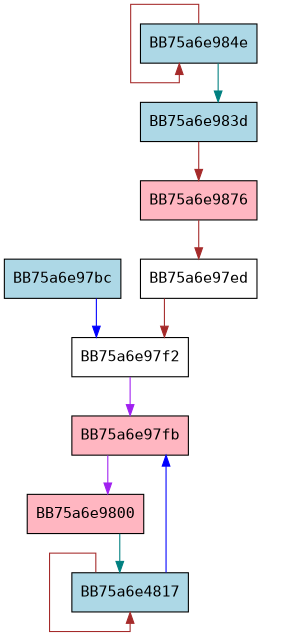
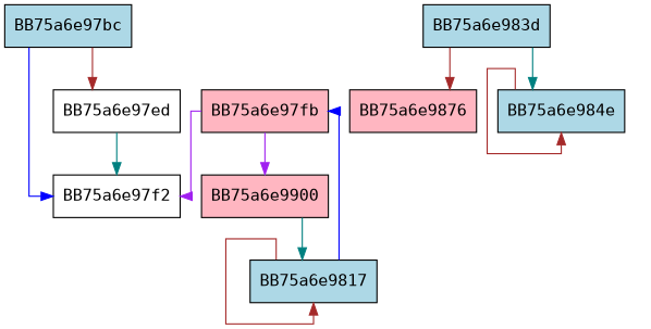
  digraph {
    fontname="DejaVu Sans Mono"
    splines=ortho
    node [fillcolor=lightblue fontname="DejaVu Sans Mono" shape=box style=filled]
    edge [color=brown fontname="DejaVu Sans Mono"]
    BB75a6e97f2 [fillcolor=white]
    BB75a6e97bc
    BB75a6e97ed [fillcolor=white]
    BB75a6e97fb [fillcolor=lightpink]
-   BB75a6e9800 [fillcolor=lightpink]
-   BB75a6e9817 [label=BB75a6e4817]
+   BB75a6e9800 [fillcolor=lightpink label=BB75a6e9900]
+   BB75a6e9817
    BB75a6e9876 [fillcolor=lightpink]
    BB75a6e983d
    BB75a6e984e
-   BB75a6e97f2 -> BB75a6e97fb [color=purple]
+   BB75a6e97fb -> BB75a6e97f2 [color=purple]
    BB75a6e97bc -> BB75a6e97f2 [color=blue]
-   BB75a6e9876 -> BB75a6e97ed
-   BB75a6e97ed -> BB75a6e97f2
+   BB75a6e97bc -> BB75a6e97ed
+   BB75a6e97ed -> BB75a6e97f2 [color=teal]
    BB75a6e97fb -> BB75a6e9800 [color=purple]
    BB75a6e9800 -> BB75a6e9817 [color=teal]
    BB75a6e9817 -> BB75a6e97fb [color=blue]
    BB75a6e9817 -> BB75a6e9817
    BB75a6e983d -> BB75a6e9876
-   BB75a6e984e -> BB75a6e983d [color=teal]
+   BB75a6e983d -> BB75a6e984e [color=teal]
    BB75a6e984e -> BB75a6e984e
  }
